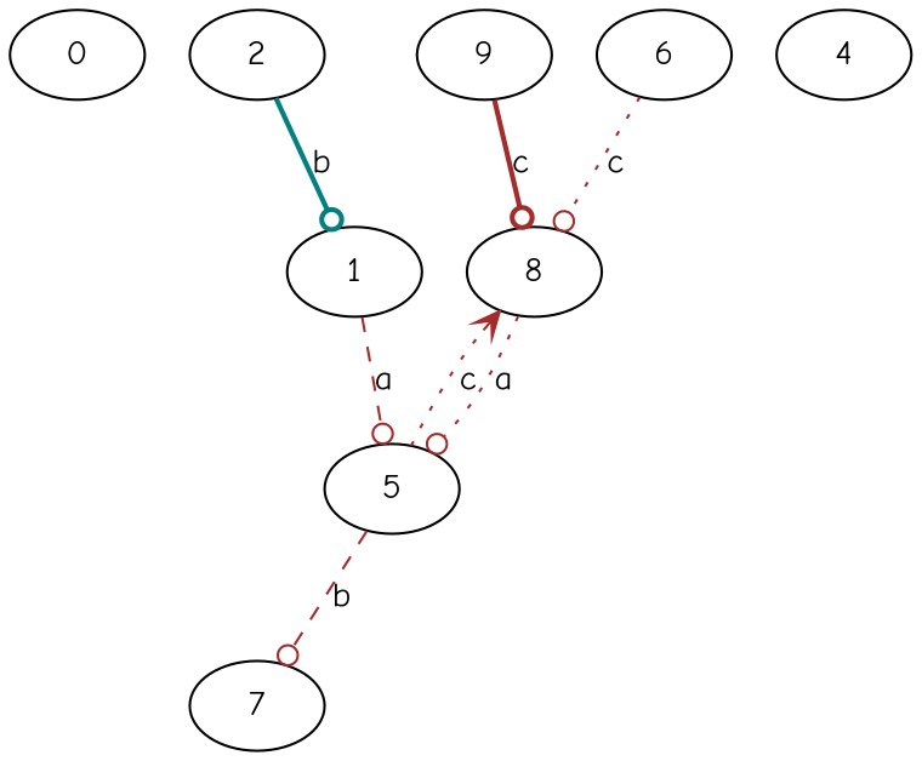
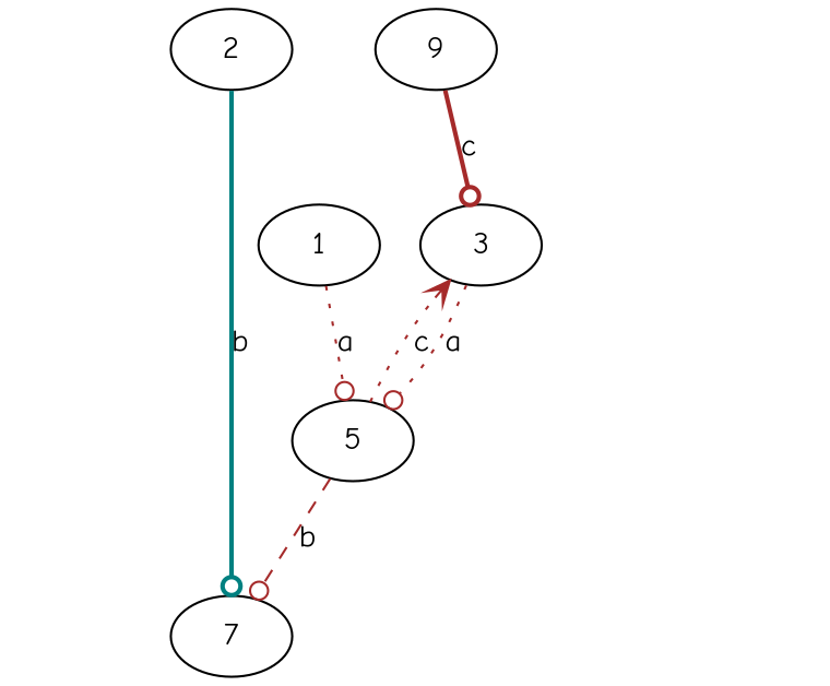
  strict digraph {
    fontname="Comic Neue"
    node [fontname="Comic Neue"]
    edge [arrowhead=odot color=brown fontname="Comic Neue" style=dotted]
-   0
    n2 [label=9]
-   8
+   8 [label=3]
    5
-   4
    7
    1
-   6
    2
    n2 -> 8 [label=c style=bold]
    8 -> 5 [label=a]
    5 -> 8 [arrowhead=vee label=c]
    5 -> 7 [label=b style=dashed]
-   1 -> 5 [label=a style=dashed]
-   6 -> 8 [label=c]
-   2 -> 1 [color=teal label=b style=bold]
+   1 -> 5 [label=a]
+   2 -> 7 [color=teal label=b style=bold]
  }
